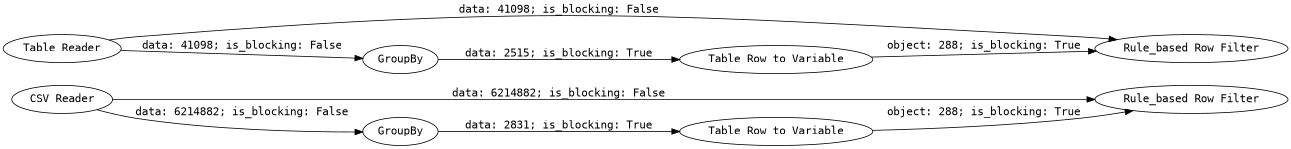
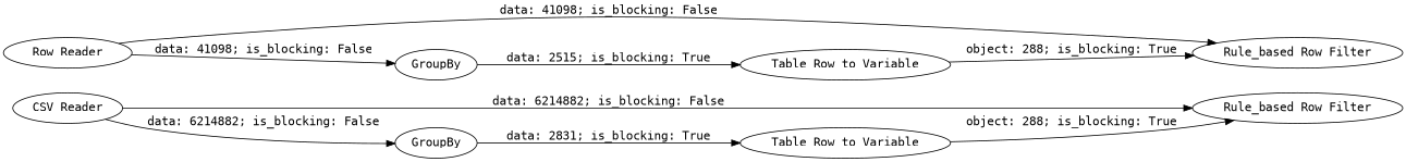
  digraph {
    rankdir=LR
    fontname="DejaVu Sans Mono"
    node [fontname="DejaVu Sans Mono"]
    edge [fontname="DejaVu Sans Mono"]
    n1 [label="Rule_based Row Filter"]
    n2 [label="Table Row to Variable"]
    n3 [label="Rule_based Row Filter"]
    n4 [label=GroupBy]
    n5 [label="Table Row to Variable"]
-   n6 [label="Table Reader"]
+   n6 [label="Row Reader"]
    n7 [label=GroupBy]
    n8 [label="CSV Reader"]
    n2 -> n3 [label="object: 288; is_blocking: True"]
    n4 -> n5 [label="data: 2831; is_blocking: True"]
    n5 -> n1 [label="object: 288; is_blocking: True"]
    n6 -> n3 [label="data: 41098; is_blocking: False"]
    n6 -> n7 [label="data: 41098; is_blocking: False"]
    n7 -> n2 [label="data: 2515; is_blocking: True"]
    n8 -> n1 [label="data: 6214882; is_blocking: False"]
    n8 -> n4 [label="data: 6214882; is_blocking: False"]
  }
